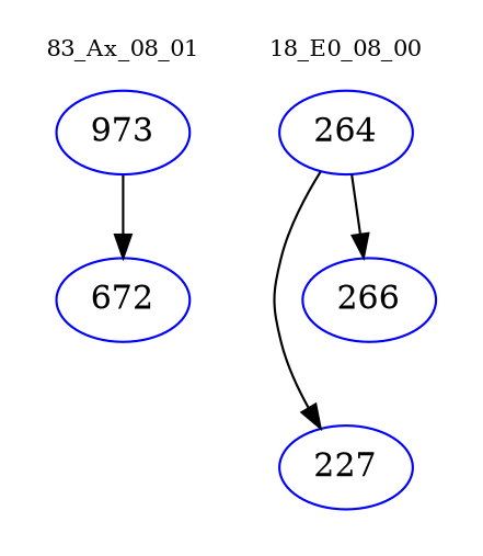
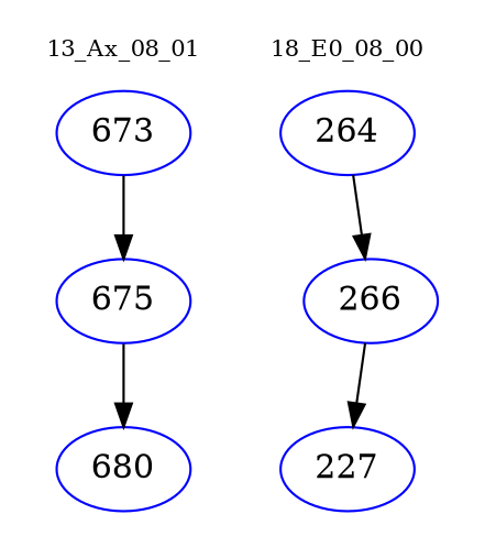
  digraph {
    node [color=blue]
    edge [color=black]
-   n1 [label=672]
-   n2 [label=973]
+   n1 [label=675]
+   n2 [label=673]
+   n3 [label=680]
    n4 [label=264]
    n5 [label=227]
    n6 [label=266]
    subgraph cluster_1 {
      color=white
      fontsize=10
-     label="83_Ax_08_01"
+     label="13_Ax_08_01"
      n1
      n2
+     n3
    }
    subgraph cluster_2 {
      color=white
      fontsize=10
      label="18_E0_08_00"
      n4
      n5
      n6
    }
+   n1 -> n3
    n2 -> n1
-   n4 -> n5
+   n6 -> n5
    n4 -> n6
  }
